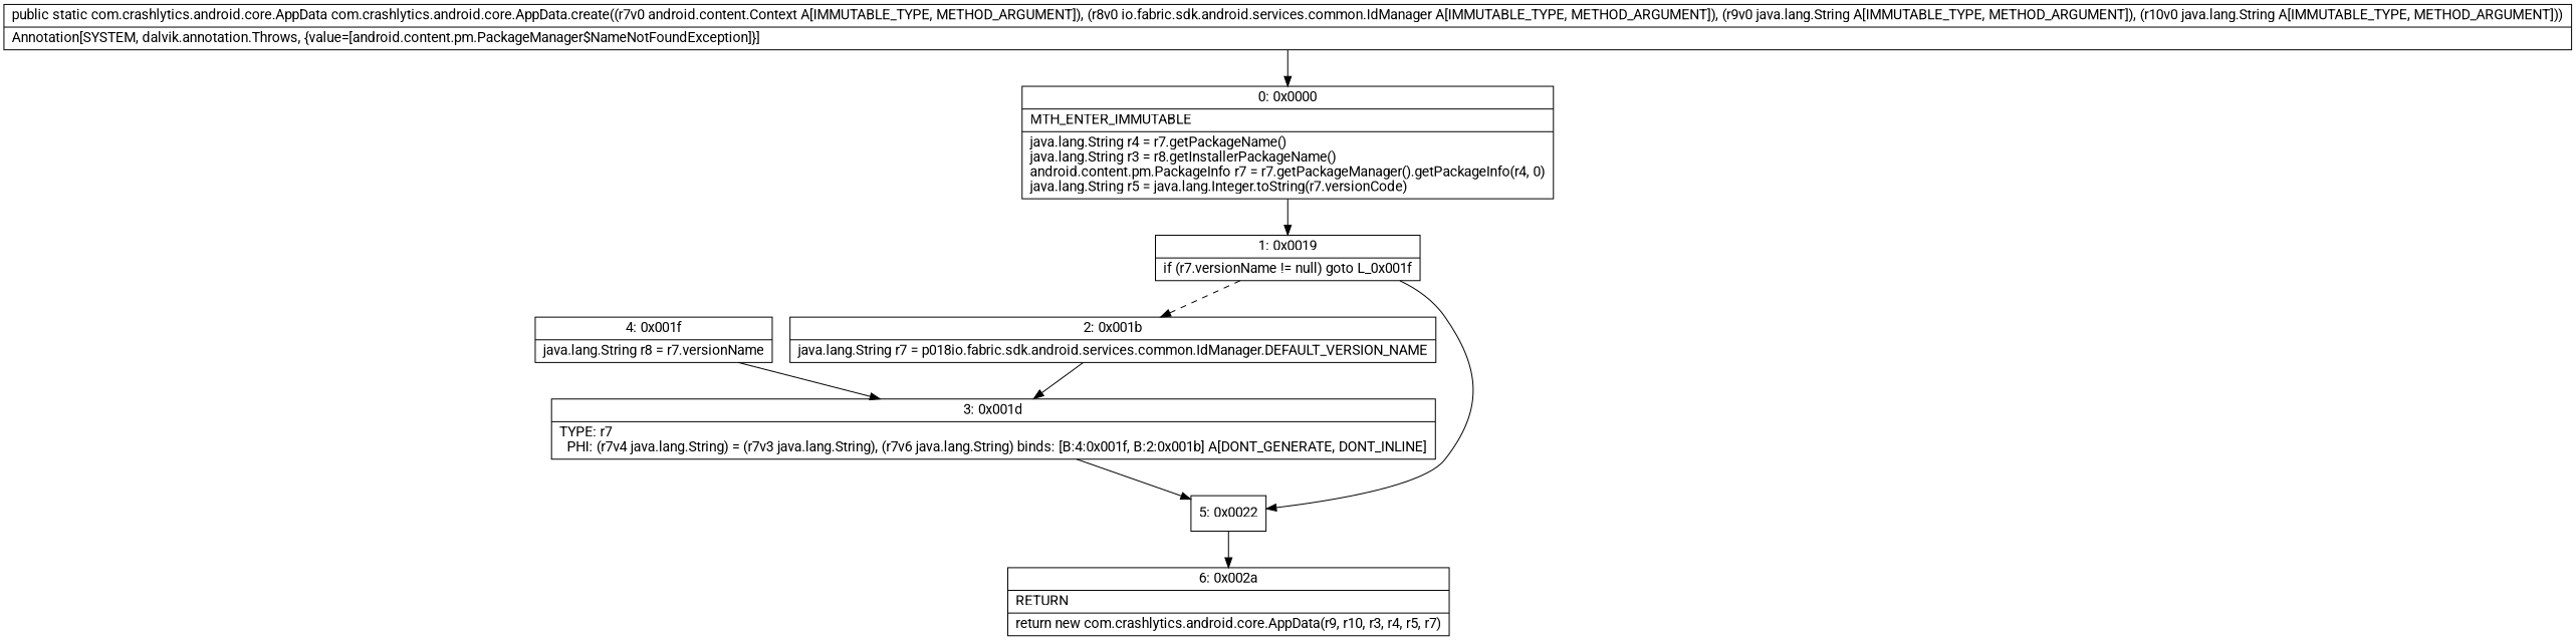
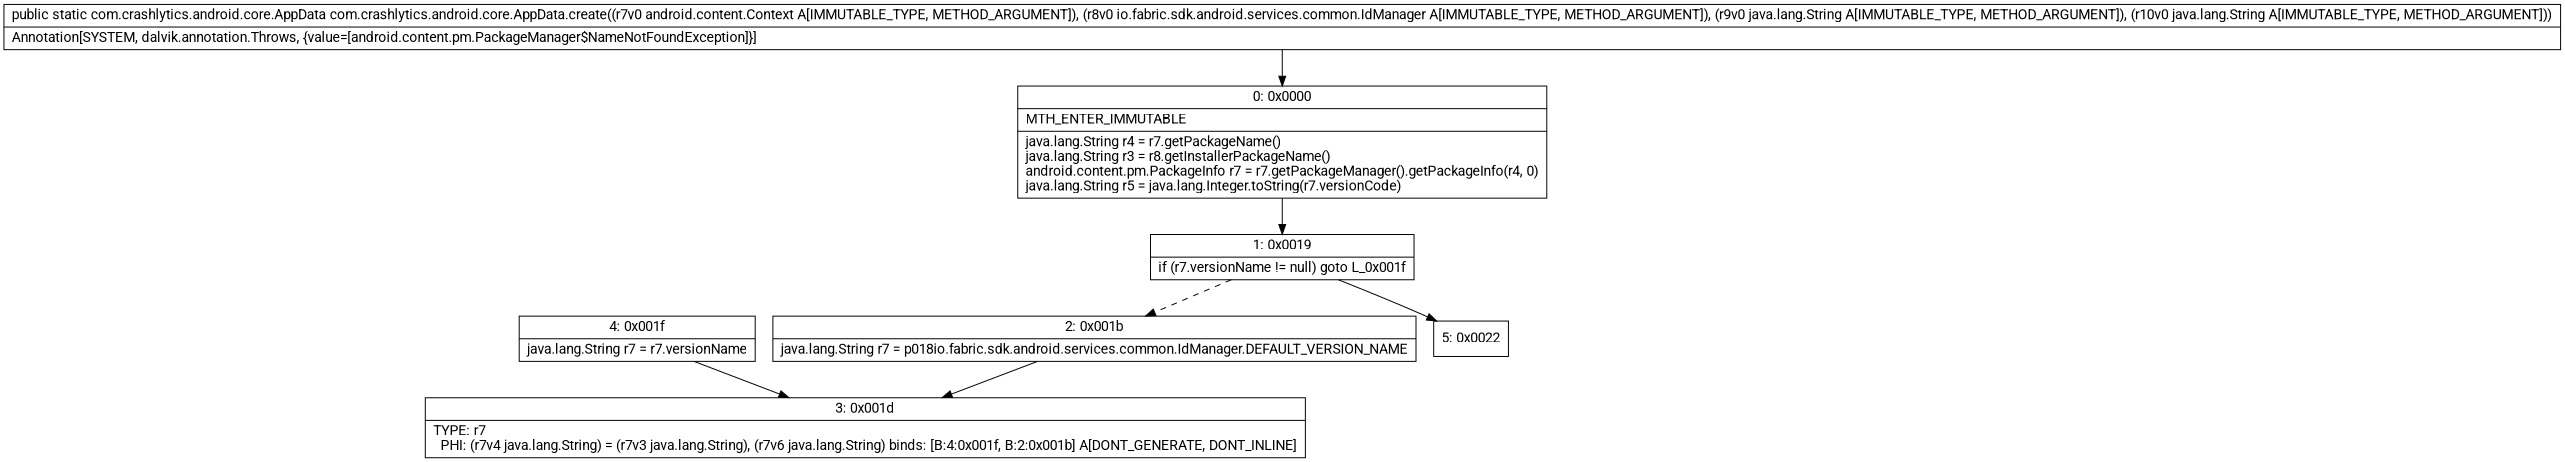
  digraph {
    fontname=Roboto
    node [fontname=Roboto shape=record]
    edge [fontname=Roboto]
    n1 [label="{0\:\ 0x0000|MTH_ENTER_IMMUTABLE\l|java.lang.String r4 = r7.getPackageName()\ljava.lang.String r3 = r8.getInstallerPackageName()\landroid.content.pm.PackageInfo r7 = r7.getPackageManager().getPackageInfo(r4, 0)\ljava.lang.String r5 = java.lang.Integer.toString(r7.versionCode)\l}"]
    n2 [label="{1\:\ 0x0019|if (r7.versionName != null) goto L_0x001f\l}"]
    n3 [label="{2\:\ 0x001b|java.lang.String r7 = p018io.fabric.sdk.android.services.common.IdManager.DEFAULT_VERSION_NAME\l}"]
    n4 [label="{5\:\ 0x0022}"]
    n5 [label="{3\:\ 0x001d|TYPE: r7 \l  PHI: (r7v4 java.lang.String) = (r7v3 java.lang.String), (r7v6 java.lang.String) binds: [B:4:0x001f, B:2:0x001b] A[DONT_GENERATE, DONT_INLINE]\l}"]
-   n6 [label="{4\:\ 0x001f|java.lang.String r8 = r7.versionName\l}"]
-   n7 [label="{6\:\ 0x002a|RETURN\l|return new com.crashlytics.android.core.AppData(r9, r10, r3, r4, r5, r7)\l}"]
+   n6 [label="{4\:\ 0x001f|java.lang.String r7 = r7.versionName\l}"]
    n8 [label="{public static com.crashlytics.android.core.AppData com.crashlytics.android.core.AppData.create((r7v0 android.content.Context A[IMMUTABLE_TYPE, METHOD_ARGUMENT]), (r8v0 io.fabric.sdk.android.services.common.IdManager A[IMMUTABLE_TYPE, METHOD_ARGUMENT]), (r9v0 java.lang.String A[IMMUTABLE_TYPE, METHOD_ARGUMENT]), (r10v0 java.lang.String A[IMMUTABLE_TYPE, METHOD_ARGUMENT]))  | Annotation[SYSTEM, dalvik.annotation.Throws, \{value=[android.content.pm.PackageManager$NameNotFoundException]\}]\l}"]
    n1 -> n2
    n2 -> n3 [style=dashed]
    n2 -> n4
    n3 -> n5
-   n4 -> n7
-   n5 -> n4
    n6 -> n5
    n8 -> n1
  }
